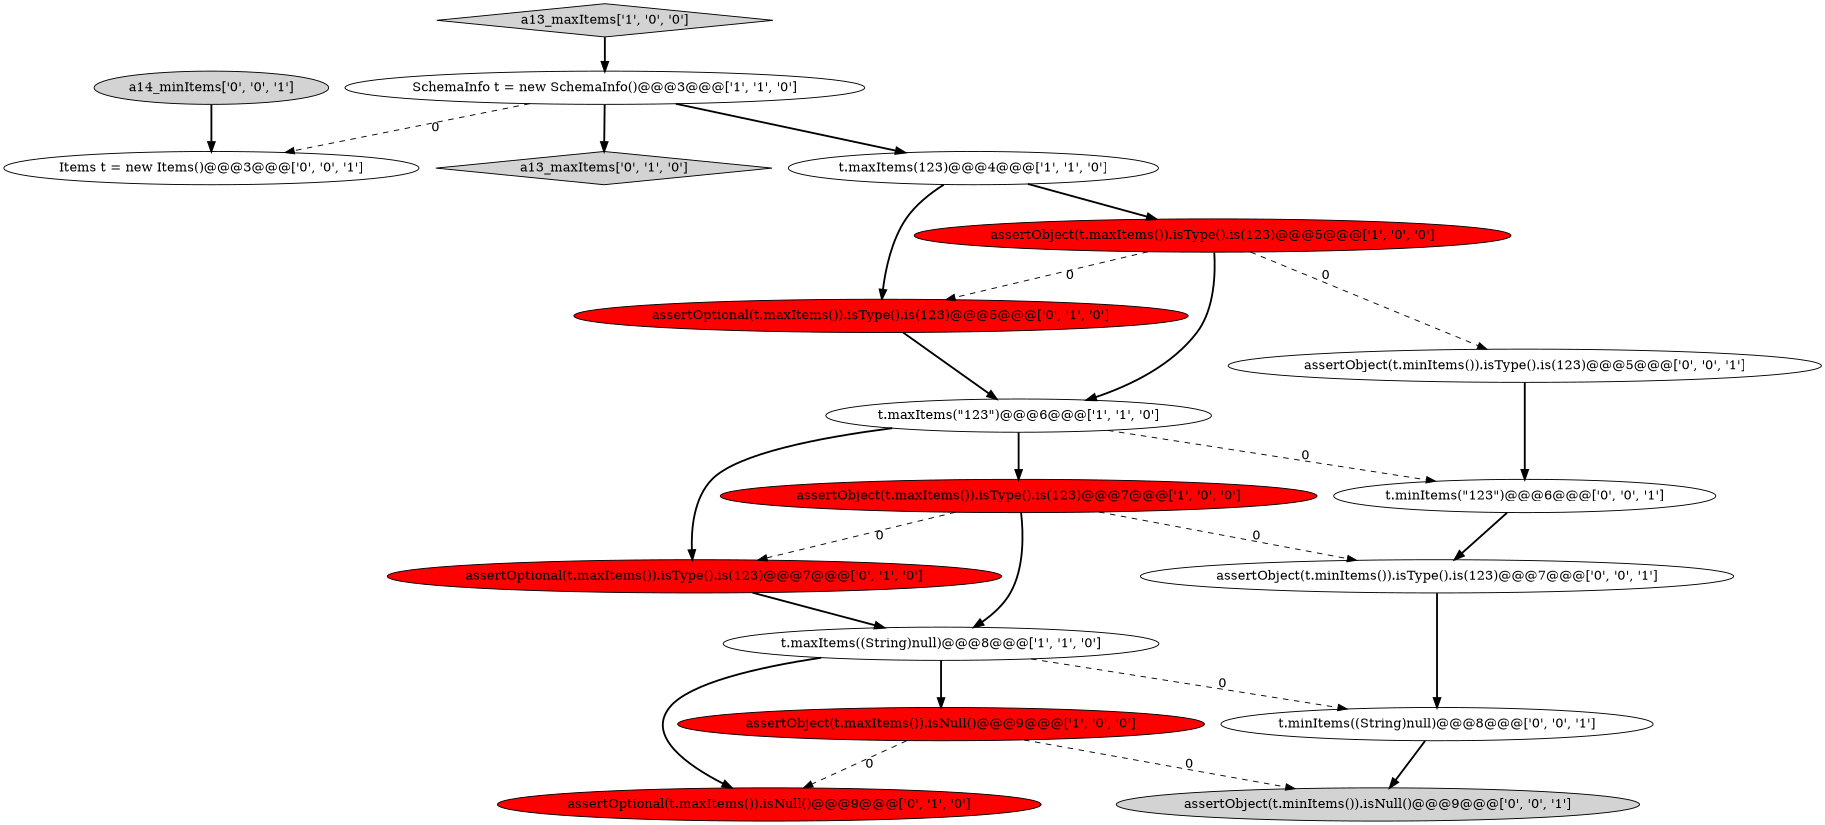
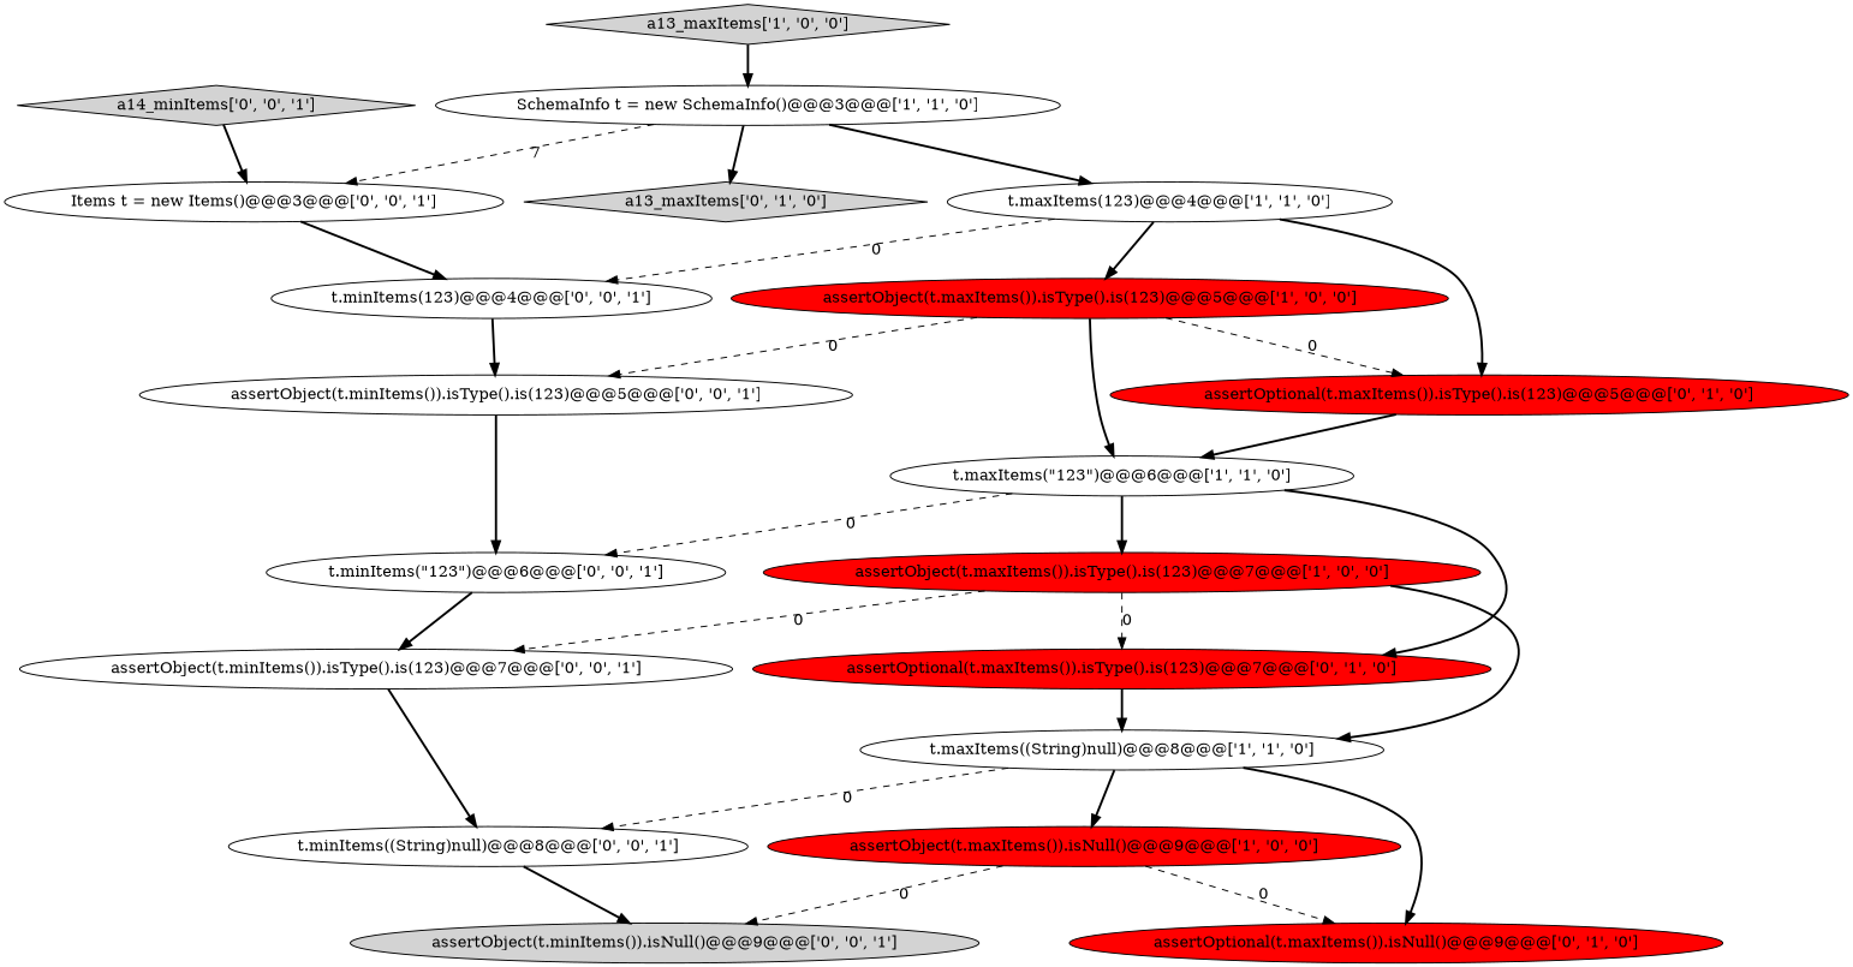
  digraph {
    fontname="DejaVu Serif"
    node [fillcolor=white fontname="DejaVu Serif" shape=ellipse style=filled]
    edge [fontname="DejaVu Serif" style=bold]
    n1 [label="t.minItems((String)null)@@@8@@@['0', '0', '1']"]
    n2 [fillcolor=lightgray label="assertObject(t.minItems()).isNull()@@@9@@@['0', '0', '1']"]
    n3 [label="t.maxItems(\"123\")@@@6@@@['1', '1', '0']"]
    n4 [fillcolor=red label="assertOptional(t.maxItems()).isType().is(123)@@@7@@@['0', '1', '0']"]
    n5 [label="t.minItems(\"123\")@@@6@@@['0', '0', '1']"]
    n6 [fillcolor=red label="assertObject(t.maxItems()).isType().is(123)@@@7@@@['1', '0', '0']"]
    n7 [label="t.maxItems((String)null)@@@8@@@['1', '1', '0']"]
    n8 [label="assertObject(t.minItems()).isType().is(123)@@@7@@@['0', '0', '1']"]
    n9 [fillcolor=red label="assertObject(t.maxItems()).isNull()@@@9@@@['1', '0', '0']"]
    n10 [fillcolor=red label="assertOptional(t.maxItems()).isNull()@@@9@@@['0', '1', '0']"]
    n11 [fillcolor=red label="assertOptional(t.maxItems()).isType().is(123)@@@5@@@['0', '1', '0']"]
-   n12 [fillcolor=lightgray label="a14_minItems['0', '0', '1']"]
+   n12 [fillcolor=lightgray label="a14_minItems['0', '0', '1']" shape=diamond]
    n13 [label="Items t = new Items()@@@3@@@['0', '0', '1']"]
+   n14 [label="t.minItems(123)@@@4@@@['0', '0', '1']"]
    n15 [label="assertObject(t.minItems()).isType().is(123)@@@5@@@['0', '0', '1']"]
    n16 [fillcolor=red label="assertObject(t.maxItems()).isType().is(123)@@@5@@@['1', '0', '0']"]
    n17 [fillcolor=lightgray label="a13_maxItems['0', '1', '0']" shape=diamond]
    n18 [label="SchemaInfo t = new SchemaInfo()@@@3@@@['1', '1', '0']"]
    n19 [label="t.maxItems(123)@@@4@@@['1', '1', '0']"]
    n20 [fillcolor=lightgray label="a13_maxItems['1', '0', '0']" shape=diamond]
    n1 -> n2
    n3 -> n4
    n3 -> n5 [label=0 style=dashed]
    n3 -> n6
    n4 -> n7
    n5 -> n8
    n6 -> n4 [label=0 style=dashed]
    n6 -> n7
    n6 -> n8 [label=0 style=dashed]
    n7 -> n1 [label=0 style=dashed]
    n7 -> n9
    n7 -> n10
    n8 -> n1
    n9 -> n2 [label=0 style=dashed]
    n9 -> n10 [label=0 style=dashed]
    n11 -> n3
    n12 -> n13
+   n13 -> n14
+   n14 -> n15
    n15 -> n5
    n16 -> n3
    n16 -> n11 [label=0 style=dashed]
    n16 -> n15 [label=0 style=dashed]
-   n18 -> n13 [label=0 style=dashed]
+   n18 -> n13 [label=7 style=dashed]
    n18 -> n17
    n18 -> n19
    n19 -> n11
+   n19 -> n14 [label=0 style=dashed]
    n19 -> n16
    n20 -> n18
  }
